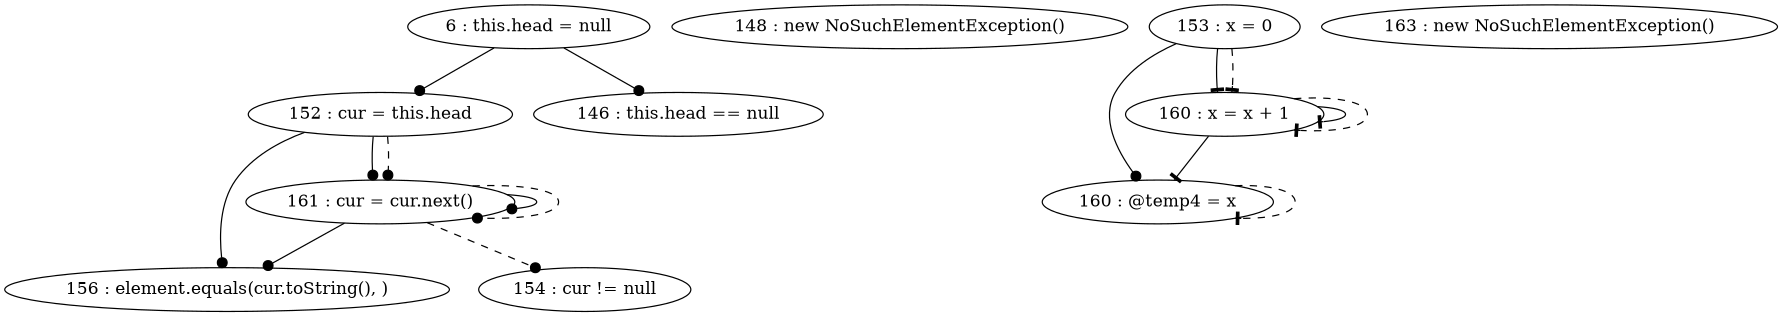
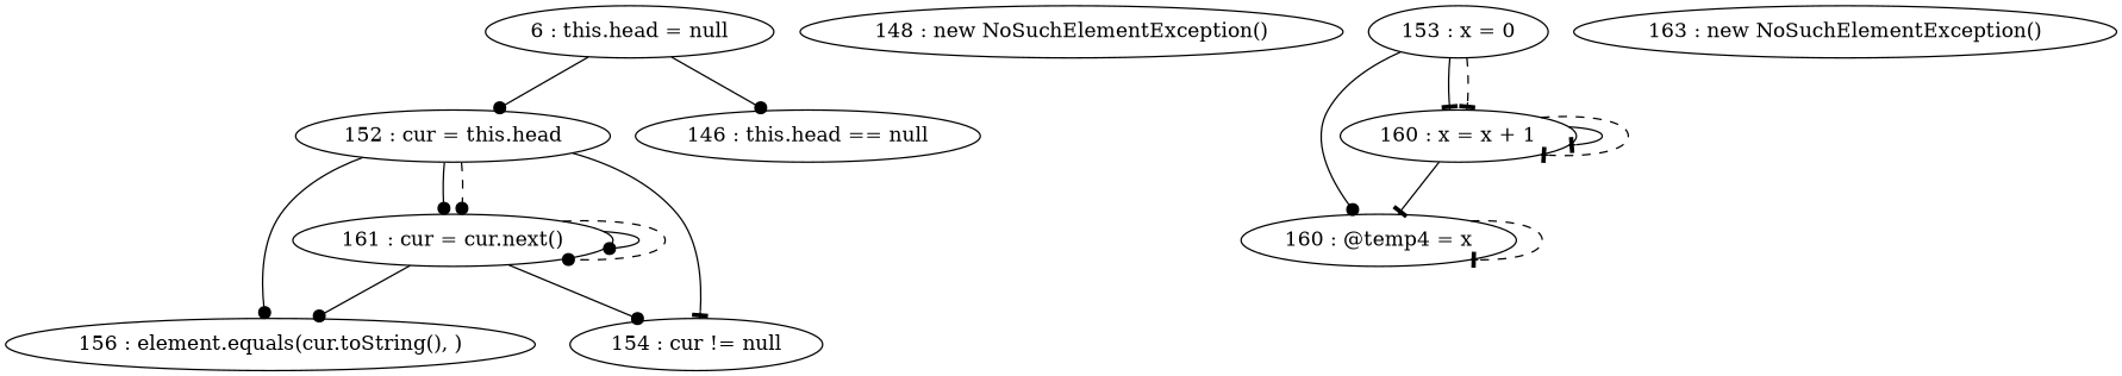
  digraph {
    edge [arrowhead=dot]
    "6 : this.head = null"
    "152 : cur = this.head"
    "146 : this.head == null"
    "161 : cur = cur.next()"
    "156 : element.equals(cur.toString(), )"
    "154 : cur != null"
    "148 : new NoSuchElementException()"
    "153 : x = 0"
    "160 : @temp4 = x"
    "160 : x = x + 1"
    "163 : new NoSuchElementException()"
    "6 : this.head = null" -> "152 : cur = this.head"
    "6 : this.head = null" -> "146 : this.head == null"
    "152 : cur = this.head" -> "161 : cur = cur.next()"
    "152 : cur = this.head" -> "161 : cur = cur.next()" [style=dashed]
    "152 : cur = this.head" -> "156 : element.equals(cur.toString(), )"
+   "152 : cur = this.head" -> "154 : cur != null" [arrowhead=tee]
    "161 : cur = cur.next()" -> "161 : cur = cur.next()"
    "161 : cur = cur.next()" -> "161 : cur = cur.next()" [style=dashed]
    "161 : cur = cur.next()" -> "156 : element.equals(cur.toString(), )"
-   "161 : cur = cur.next()" -> "154 : cur != null" [style=dashed]
+   "161 : cur = cur.next()" -> "154 : cur != null"
    "153 : x = 0" -> "160 : @temp4 = x"
    "153 : x = 0" -> "160 : x = x + 1" [arrowhead=tee]
    "153 : x = 0" -> "160 : x = x + 1" [arrowhead=tee style=dashed]
    "160 : @temp4 = x" -> "160 : @temp4 = x" [arrowhead=tee style=dashed]
    "160 : x = x + 1" -> "160 : @temp4 = x" [arrowhead=tee]
    "160 : x = x + 1" -> "160 : x = x + 1" [arrowhead=tee]
    "160 : x = x + 1" -> "160 : x = x + 1" [arrowhead=tee style=dashed]
  }
